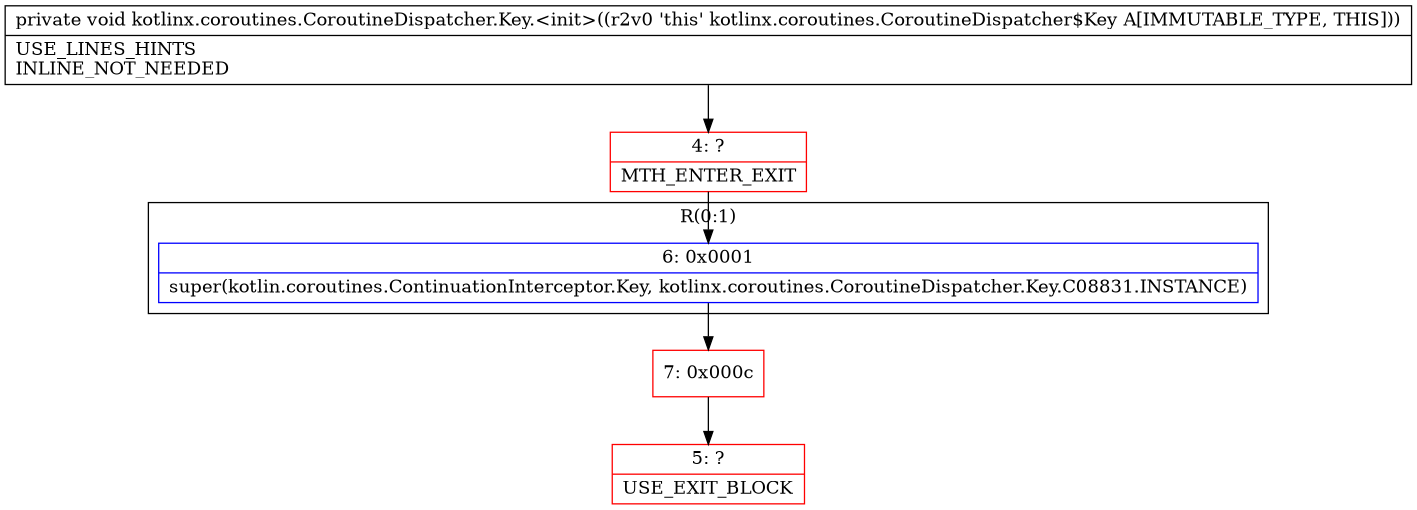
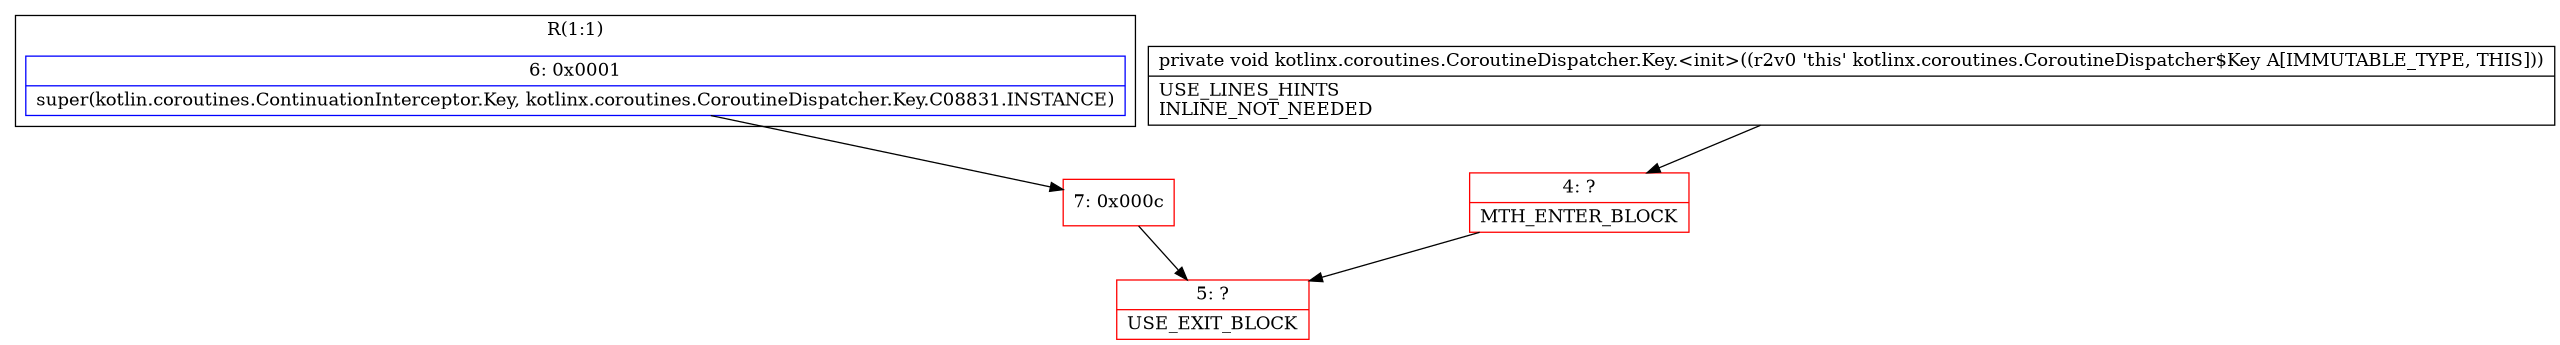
  digraph {
    node [color=red shape=record]
    n1 [color=blue label="{6\:\ 0x0001|super(kotlin.coroutines.ContinuationInterceptor.Key, kotlinx.coroutines.CoroutineDispatcher.Key.C08831.INSTANCE)\l}"]
    n2 [label="{7\:\ 0x000c}"]
    n3 [label="{5\:\ ?|USE_EXIT_BLOCK\l}"]
-   n4 [label="{4\:\ ?|MTH_ENTER_EXIT\l}"]
+   n4 [label="{4\:\ ?|MTH_ENTER_BLOCK\l}"]
    n5 [label="{private void kotlinx.coroutines.CoroutineDispatcher.Key.\<init\>((r2v0 'this' kotlinx.coroutines.CoroutineDispatcher$Key A[IMMUTABLE_TYPE, THIS]))  | USE_LINES_HINTS\lINLINE_NOT_NEEDED\l}" color=""]
    subgraph cluster_1 {
-     label="R(0:1)"
+     label="R(1:1)"
      n1
    }
    n1 -> n2
    n2 -> n3
-   n4 -> n1
+   n4 -> n3
    n5 -> n4
  }
